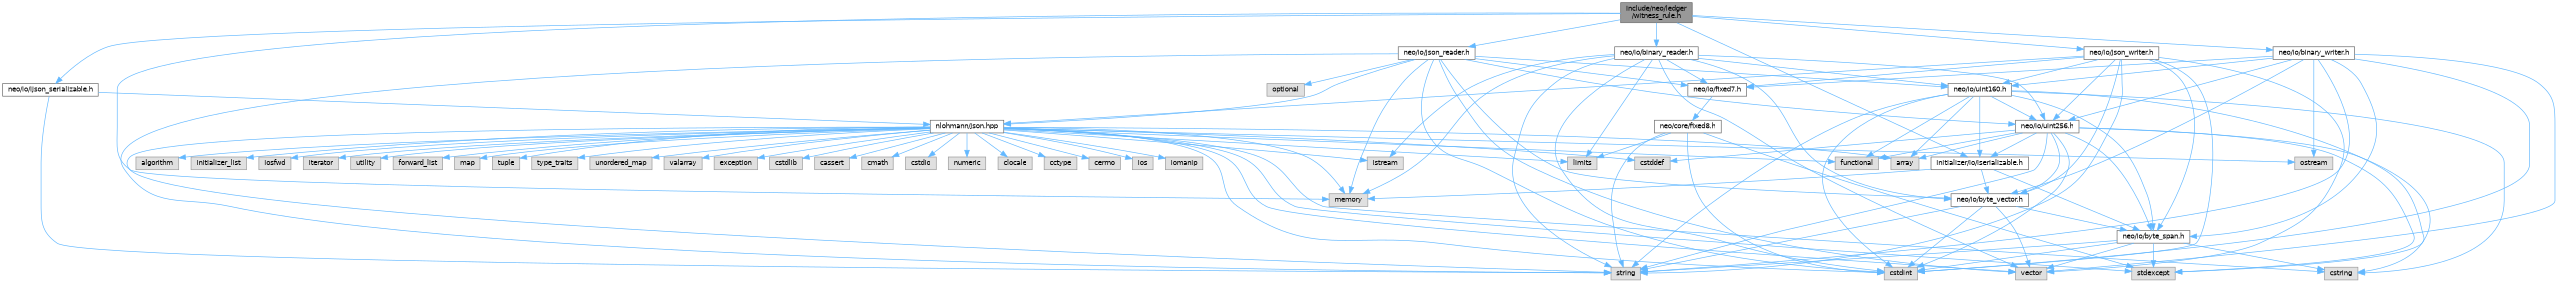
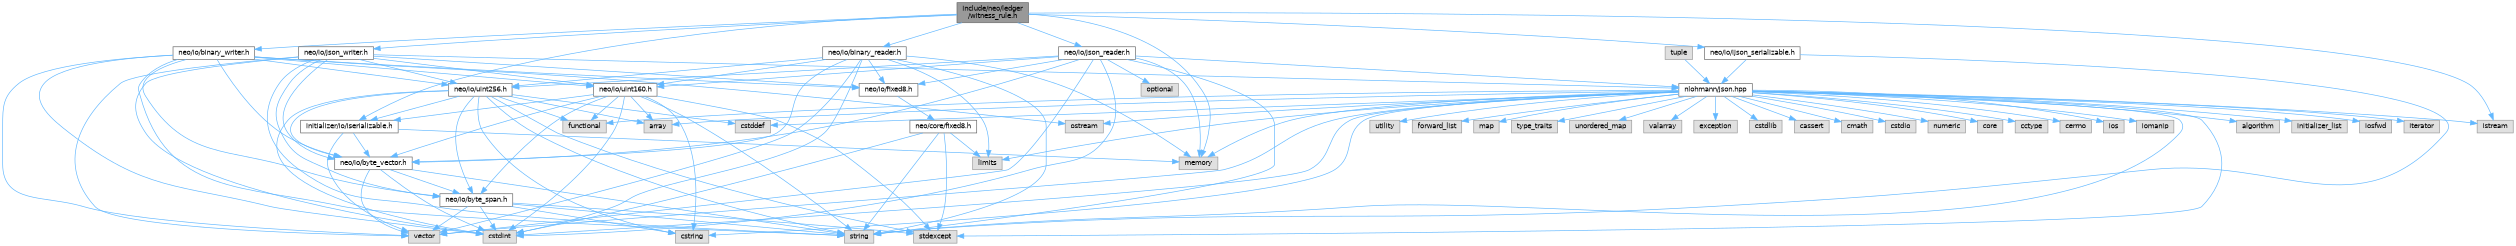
  digraph {
    node [color=grey60 fillcolor="#E0E0E0" fontname=Helvetica fontsize=10 shape=box style=filled]
    edge [color=steelblue1 fontname=Helvetica fontsize=10 labelfontname=Helvetica labelfontsize=10 style=solid]
    n1 [color=gray40 fillcolor=grey60 fontcolor=black height=0.2 label="include/neo/ledger\l/witness_rule.h" width=0.4]
    n2 [color=grey40 fillcolor=white height=0.2 label="neo/io/binary_reader.h" width=0.4]
    n3 [color=grey40 fillcolor=white height=0.2 label="initializer/io/iserializable.h" width=0.4]
    n4 [height=0.2 label=memory width=0.4]
    n5 [color=grey40 fillcolor=white height=0.2 label="neo/io/binary_writer.h" width=0.4]
    n6 [color=grey40 fillcolor=white height=0.2 label="neo/io/ijson_serializable.h" width=0.4]
    n7 [color=grey40 fillcolor=white height=0.2 label="neo/io/json_reader.h" width=0.4]
    n8 [color=grey40 fillcolor=white height=0.2 label="neo/io/json_writer.h" width=0.4]
    n9 [color=grey40 fillcolor=white height=0.2 label="neo/io/byte_vector.h" width=0.4]
    n10 [height=0.2 label=cstdint width=0.4]
    n11 [height=0.2 label=string width=0.4]
    n12 [height=0.2 label=vector width=0.4]
-   n13 [color=grey40 fillcolor=white height=0.2 label="neo/io/fixed7.h" width=0.4]
+   n13 [color=grey40 fillcolor=white height=0.2 label="neo/io/fixed8.h" width=0.4]
    n14 [height=0.2 label=limits width=0.4]
    n15 [color=grey40 fillcolor=white height=0.2 label="neo/io/uint160.h" width=0.4]
    n16 [color=grey40 fillcolor=white height=0.2 label="neo/io/uint256.h" width=0.4]
    n17 [height=0.2 label=istream width=0.4]
    n18 [color=grey40 fillcolor=white height=0.2 label="neo/io/byte_span.h" width=0.4]
    n19 [height=0.2 label=ostream width=0.4]
    n20 [color=grey40 fillcolor=white height=0.2 label="nlohmann/json.hpp" width=0.4]
    n21 [height=0.2 label=optional width=0.4]
    n22 [color=grey40 fillcolor=white height=0.2 label="neo/core/fixed8.h" width=0.4]
    n23 [height=0.2 label=cstring width=0.4]
    n24 [height=0.2 label=stdexcept width=0.4]
    n25 [height=0.2 label=array width=0.4]
    n26 [height=0.2 label=functional width=0.4]
    n27 [height=0.2 label=cstddef width=0.4]
    n28 [height=0.2 label=algorithm width=0.4]
    n29 [height=0.2 label=initializer_list width=0.4]
    n30 [height=0.2 label=iosfwd width=0.4]
    n31 [height=0.2 label=iterator width=0.4]
    n32 [height=0.2 label=utility width=0.4]
    n33 [height=0.2 label=forward_list width=0.4]
    n34 [height=0.2 label=map width=0.4]
    n35 [height=0.2 label=tuple width=0.4]
    n36 [height=0.2 label=type_traits width=0.4]
    n37 [height=0.2 label=unordered_map width=0.4]
    n38 [height=0.2 label=valarray width=0.4]
    n39 [height=0.2 label=exception width=0.4]
    n40 [height=0.2 label=cstdlib width=0.4]
    n41 [height=0.2 label=cassert width=0.4]
    n42 [height=0.2 label=cmath width=0.4]
    n43 [height=0.2 label=cstdio width=0.4]
    n44 [height=0.2 label=numeric width=0.4]
-   n45 [height=0.2 label=clocale width=0.4]
+   n45 [height=0.2 label=core width=0.4]
    n46 [height=0.2 label=cctype width=0.4]
    n47 [height=0.2 label=cerrno width=0.4]
    n48 [height=0.2 label=ios width=0.4]
    n49 [height=0.2 label=iomanip width=0.4]
    n1 -> n2
    n1 -> n3
    n1 -> n4
    n1 -> n5
    n1 -> n6
    n1 -> n7
    n1 -> n8
    n2 -> n4
    n2 -> n9
    n2 -> n10
    n2 -> n11
    n2 -> n12
    n2 -> n13
    n2 -> n14
    n2 -> n15
    n2 -> n16
-   n2 -> n17
+   n1 -> n17
    n3 -> n4
    n3 -> n9
-   n3 -> n18
+   n3 -> n12
    n5 -> n9
    n5 -> n10
    n5 -> n11
    n5 -> n12
    n5 -> n13
    n5 -> n15
    n5 -> n16
    n5 -> n18
    n5 -> n19
    n6 -> n11
    n6 -> n20
    n7 -> n4
    n7 -> n9
    n7 -> n10
    n7 -> n11
    n7 -> n12
    n7 -> n13
    n7 -> n15
    n7 -> n16
    n7 -> n20
    n7 -> n21
    n8 -> n9
    n8 -> n10
    n8 -> n11
    n8 -> n12
    n8 -> n13
    n8 -> n15
    n8 -> n16
    n8 -> n18
    n8 -> n20
    n9 -> n10
    n9 -> n11
    n9 -> n12
    n9 -> n18
    n13 -> n22
    n15 -> n3
-   n15 -> n16
+   n15 -> n9
    n15 -> n10
    n15 -> n11
    n15 -> n18
    n15 -> n23
    n15 -> n24
    n15 -> n25
    n15 -> n26
    n16 -> n3
    n16 -> n9
    n16 -> n10
    n16 -> n11
    n16 -> n18
    n16 -> n23
    n16 -> n24
    n16 -> n25
    n16 -> n26
    n16 -> n27
    n18 -> n10
    n18 -> n11
    n18 -> n12
    n18 -> n23
    n18 -> n24
    n20 -> n4
    n20 -> n10
    n20 -> n11
    n20 -> n12
    n20 -> n14
    n20 -> n17
    n20 -> n19
    n20 -> n23
    n20 -> n24
    n20 -> n25
    n20 -> n26
    n20 -> n27
    n20 -> n28
    n20 -> n29
    n20 -> n30
    n20 -> n31
    n20 -> n32
    n20 -> n33
    n20 -> n34
-   n20 -> n35
+   n35 -> n20
    n20 -> n36
    n20 -> n37
    n20 -> n38
    n20 -> n39
    n20 -> n40
    n20 -> n41
    n20 -> n42
    n20 -> n43
    n20 -> n44
    n20 -> n45
    n20 -> n46
    n20 -> n47
    n20 -> n48
    n20 -> n49
    n22 -> n10
    n22 -> n11
    n22 -> n14
    n22 -> n24
  }
